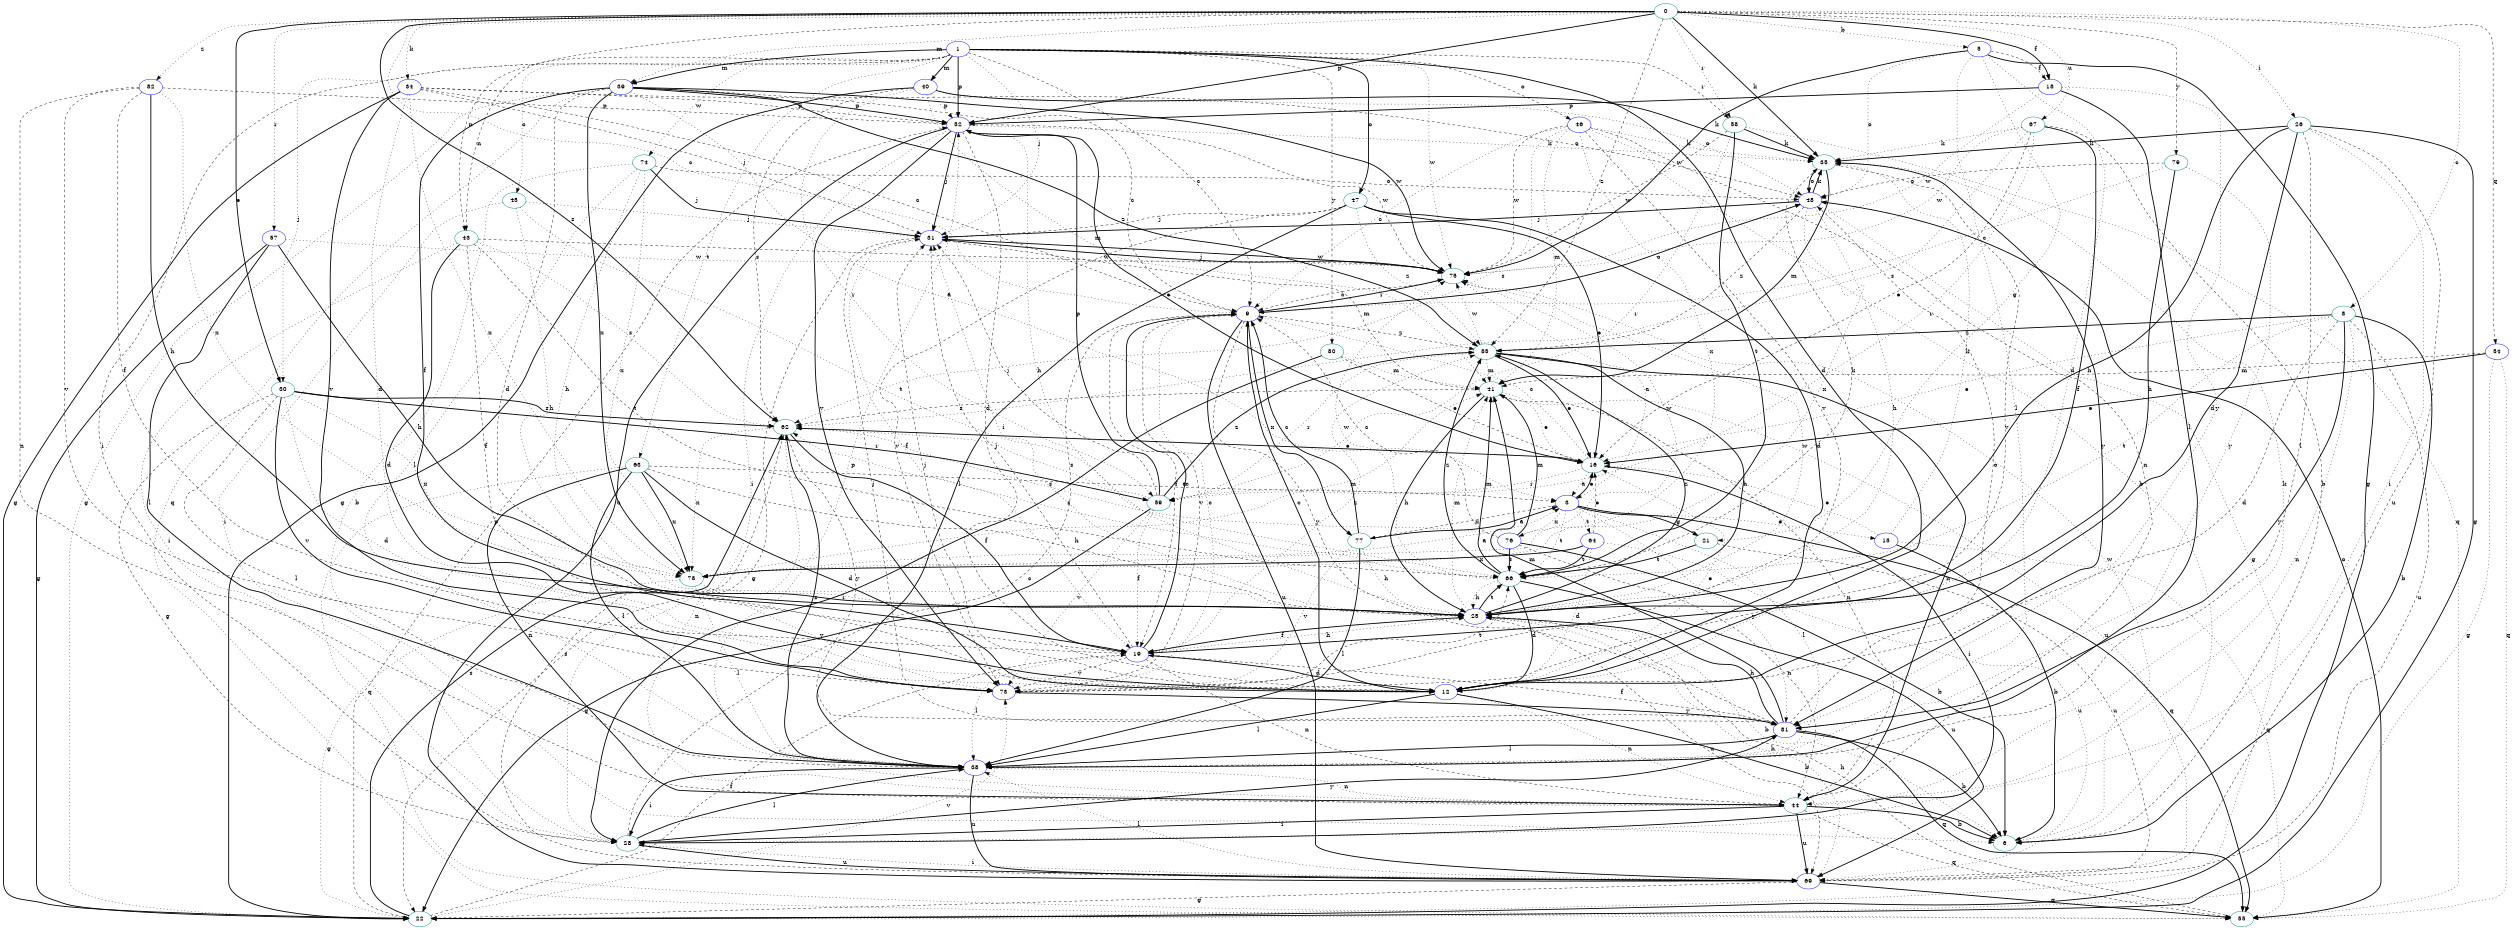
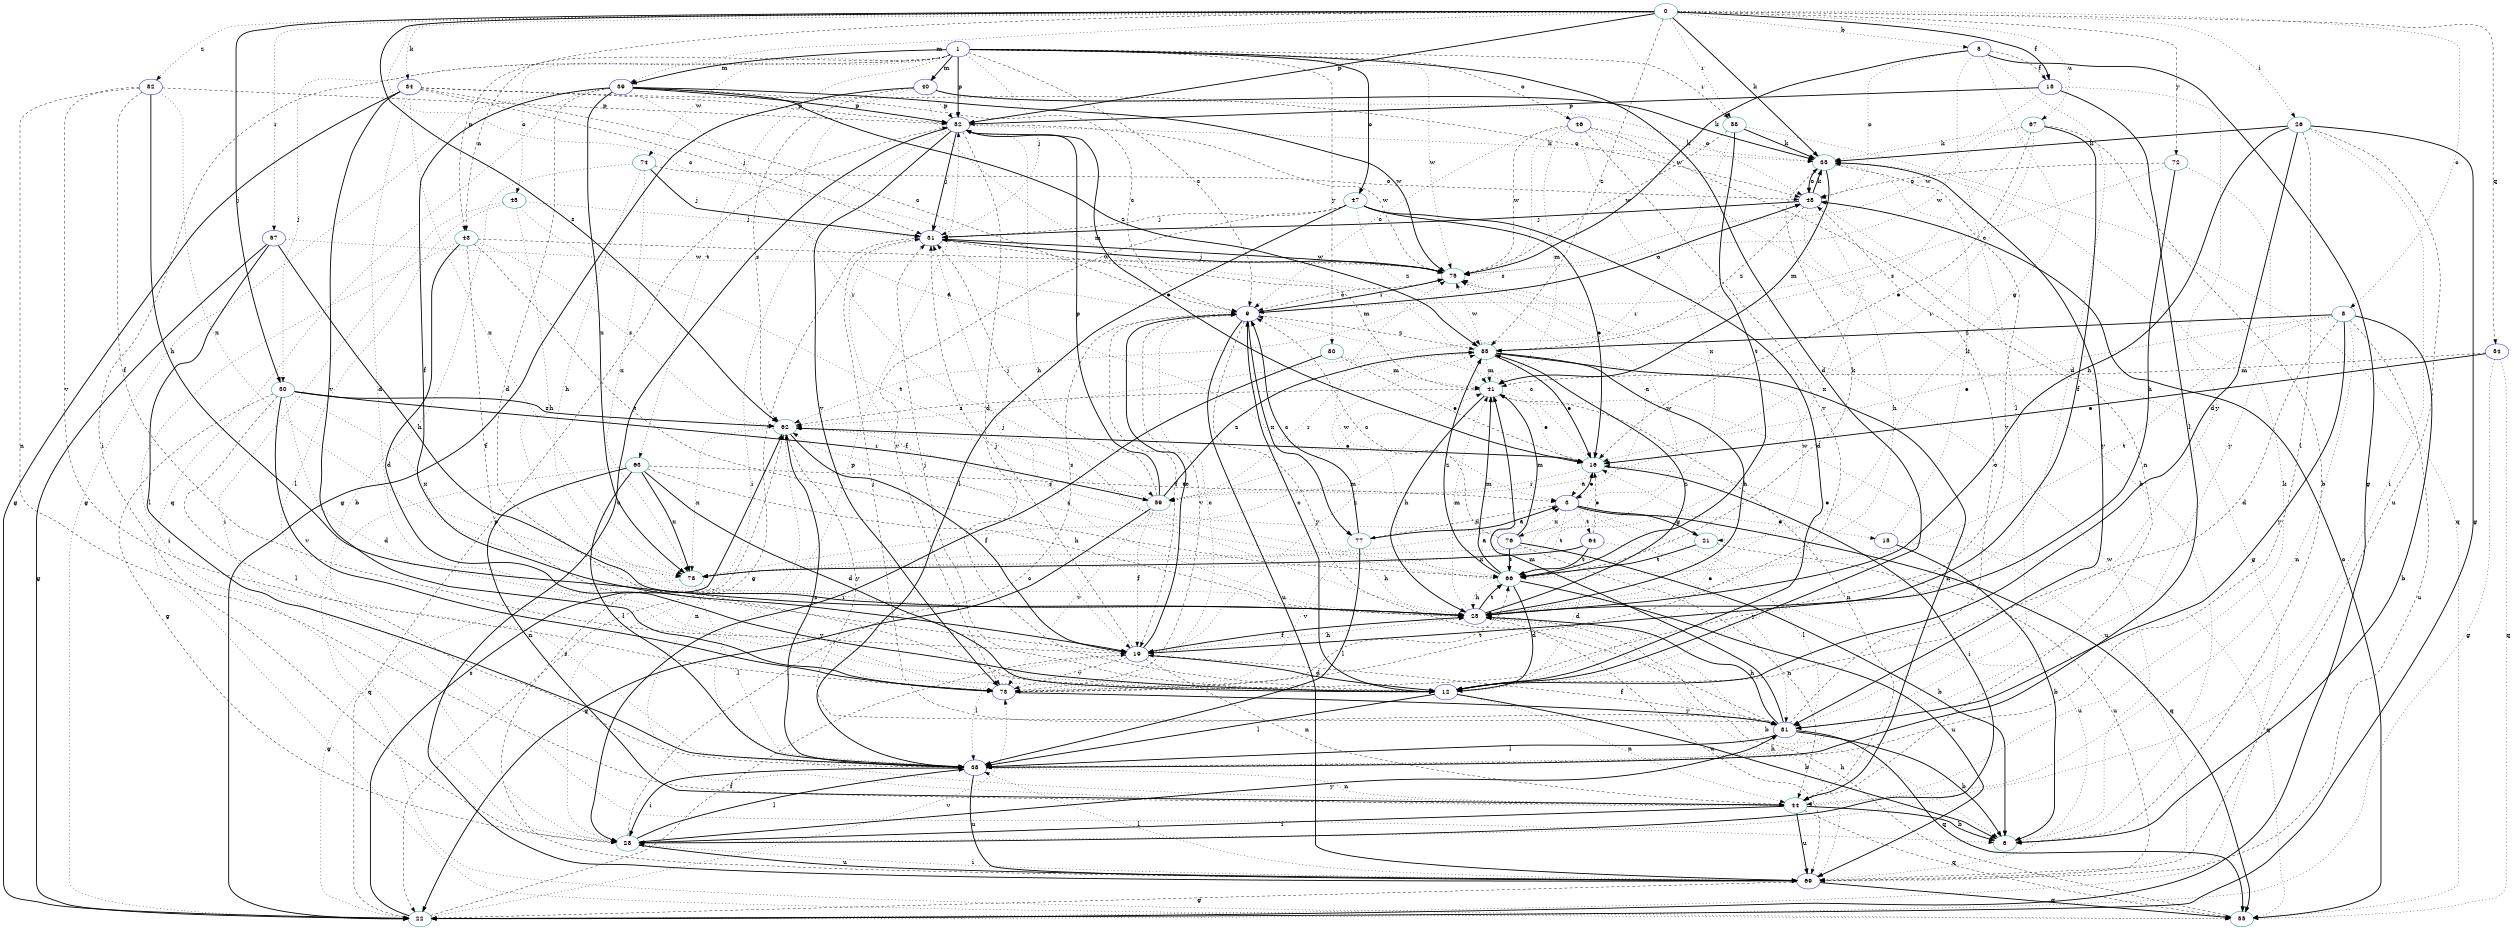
  strict digraph {
    node [color=teal]
    edge [style=dotted]
    5 [color=blue]
    0
    8
    9 [color=blue]
    18 [color=blue]
    26
    30
    34 [color=blue]
    35
    39 [color=blue]
    43
    52 [color=blue]
    54 [color=blue]
    57 [color=blue]
    58
    62
    67
-   79
+   79 [label=72]
    82 [color=blue]
    85
    12 [color=blue]
    75
    21
    38 [color=blue]
    22
    48 [color=blue]
    16
    66
    81 [color=blue]
    6
    44
    69 [color=blue]
    77
    19 [color=blue]
    73 [color=blue]
    28
    25 [color=blue]
    59
    78
    31 [color=blue]
    41
    3 [color=blue]
    55
    1 [color=blue]
    40 [color=blue]
    45
    46 [color=blue]
    47
    63
    74
    80
    15 [color=blue]
    64 [color=blue]
    76 [color=blue]
    5 -> 18 [label=f style=dashed]
    5 -> 12 [label=d]
    5 -> 75 [label=w style=bold]
    5 -> 21 [label=g]
    5 -> 38 [label=l]
    5 -> 22 [label=g style=bold]
    5 -> 48 [label=o]
    0 -> 5 [label=b]
    0 -> 8 [label=c]
    0 -> 9 [label=c]
    0 -> 18 [label=f style=bold]
    0 -> 26 [label=i]
-   0 -> 30 [label=e style=bold]
+   0 -> 30 [label=j style=bold]
    0 -> 34 [label=k]
    0 -> 35 [label=k style=bold]
    0 -> 39 [label=m]
    0 -> 43 [label=n style=dashed]
    0 -> 52 [label=p style=bold]
    0 -> 54 [label=q style=dashed]
    0 -> 57 [label=r]
    0 -> 58 [label=r]
    0 -> 62 [label=s style=bold]
    0 -> 67 [label=u]
    0 -> 79 [label=y style=dashed]
    0 -> 82 [label=z]
    0 -> 85 [label=z style=dashed]
    8 -> 85 [label=z style=bold]
    8 -> 12 [label=d style=dashed]
    8 -> 16 [label=e]
    8 -> 66 [label=t]
    8 -> 81 [label=y style=bold]
    8 -> 6 [label=b style=bold]
    8 -> 44 [label=n]
    8 -> 69 [label=u style=dashed]
    9 -> 85 [label=z style=dashed]
    9 -> 75 [label=i style=bold]
    9 -> 48 [label=o style=bold]
    9 -> 81 [label=y style=dashed]
    9 -> 69 [label=u style=bold]
    9 -> 77 [label=x style=bold]
    9 -> 19 [label=f style=dashed]
    9 -> 73 [label=v style=dashed]
    18 -> 52 [label=p style=bold]
    18 -> 75 [label=w]
    18 -> 38 [label=l style=bold]
    18 -> 81 [label=y]
    26 -> 35 [label=k style=bold]
    26 -> 12 [label=d style=bold]
    26 -> 38 [label=l style=dashed]
    26 -> 22 [label=g style=bold]
    26 -> 69 [label=u style=dashed]
    26 -> 28 [label=i]
    26 -> 25 [label=h style=bold]
    30 -> 62 [label=s style=bold]
    30 -> 12 [label=d]
    30 -> 38 [label=l style=dashed]
    30 -> 73 [label=v style=bold]
    30 -> 28 [label=g style=dashed]
    30 -> 59 [label=r style=bold]
    30 -> 78 [label=x]
    34 -> 9 [label=c style=dashed]
    34 -> 52 [label=p style=dashed]
    34 -> 12 [label=d]
    34 -> 22 [label=g style=bold]
    34 -> 48 [label=o style=dashed]
    34 -> 73 [label=v style=bold]
    34 -> 78 [label=x]
    34 -> 31 [label=j style=dashed]
    35 -> 48 [label=o style=bold]
    35 -> 81 [label=y style=bold]
    35 -> 73 [label=v style=dashed]
    35 -> 41 [label=m style=bold]
    39 -> 9 [label=c style=dashed]
    39 -> 52 [label=p style=bold]
    39 -> 85 [label=z style=bold]
    39 -> 12 [label=d style=dashed]
    39 -> 75 [label=w style=bold]
    39 -> 22 [label=g]
    39 -> 19 [label=f style=bold]
    39 -> 78 [label=x style=bold]
    39 -> 3 [label=a]
    39 -> 55 [label=q]
    43 -> 62 [label=s]
    43 -> 12 [label=d style=bold]
    43 -> 75 [label=w style=dashed]
    43 -> 66 [label=t style=dashed]
    43 -> 19 [label=f style=dashed]
    43 -> 28 [label=i]
    52 -> 35 [label=k]
    52 -> 12 [label=d style=dashed]
    52 -> 75 [label=w style=dashed]
    52 -> 16 [label=e style=bold]
    52 -> 69 [label=u style=bold]
    52 -> 73 [label=v style=bold]
    52 -> 28 [label=i]
    52 -> 25 [label=h]
    52 -> 31 [label=j style=bold]
    54 -> 22 [label=g]
    54 -> 16 [label=e style=bold]
    54 -> 41 [label=m style=dashed]
    54 -> 55 [label=q]
    57 -> 75 [label=w]
    57 -> 38 [label=l style=bold]
    57 -> 22 [label=g style=bold]
    57 -> 25 [label=h style=bold]
    58 -> 35 [label=k style=bold]
    58 -> 75 [label=w style=dashed]
    58 -> 66 [label=t style=bold]
    58 -> 59 [label=r]
    58 -> 55 [label=q]
    62 -> 16 [label=e style=bold]
    62 -> 81 [label=y style=dashed]
    62 -> 44 [label=n]
    62 -> 19 [label=f style=bold]
    62 -> 78 [label=x]
    67 -> 35 [label=k]
    67 -> 62 [label=s]
    67 -> 75 [label=w]
    67 -> 16 [label=e style=dashed]
    67 -> 6 [label=b style=dashed]
    67 -> 19 [label=f style=bold]
    67 -> 59 [label=r]
    79 -> 9 [label=c]
    79 -> 48 [label=o style=dashed]
    79 -> 81 [label=y]
    79 -> 25 [label=h style=bold]
    82 -> 52 [label=p style=dashed]
    82 -> 44 [label=n style=dashed]
    82 -> 19 [label=f style=dashed]
    82 -> 73 [label=v style=dashed]
    82 -> 25 [label=h style=bold]
    82 -> 78 [label=x]
    85 -> 75 [label=w]
    85 -> 16 [label=e style=bold]
    85 -> 44 [label=n style=bold]
    85 -> 25 [label=h style=bold]
    85 -> 59 [label=r]
    85 -> 41 [label=m]
    12 -> 9 [label=c style=bold]
    12 -> 38 [label=l style=bold]
    12 -> 16 [label=e]
    12 -> 6 [label=b style=bold]
    12 -> 44 [label=n]
    12 -> 31 [label=j style=dashed]
    75 -> 9 [label=c style=dashed]
    75 -> 31 [label=j style=bold]
    75 -> 3 [label=a]
    21 -> 66 [label=t style=bold]
    21 -> 69 [label=u style=dashed]
    38 -> 62 [label=s style=bold]
    38 -> 44 [label=n]
    38 -> 69 [label=u style=bold]
    38 -> 28 [label=i style=bold]
    22 -> 52 [label=p style=dashed]
    22 -> 62 [label=s style=bold]
    22 -> 19 [label=f style=dashed]
    22 -> 73 [label=v]
    48 -> 35 [label=k style=bold]
    48 -> 85 [label=z style=dashed]
    48 -> 22 [label=g]
    48 -> 25 [label=h]
    48 -> 78 [label=x]
    48 -> 31 [label=j style=bold]
    16 -> 9 [label=c]
    16 -> 28 [label=i style=bold]
    16 -> 59 [label=r]
    16 -> 3 [label=a]
    66 -> 35 [label=k style=dashed]
    66 -> 62 [label=s]
    66 -> 85 [label=z style=bold]
    66 -> 12 [label=d style=bold]
    66 -> 75 [label=w]
    66 -> 69 [label=u style=bold]
    66 -> 25 [label=h]
    66 -> 41 [label=m style=bold]
    81 -> 38 [label=l style=bold]
    81 -> 48 [label=o style=dashed]
    81 -> 6 [label=b style=bold]
    81 -> 19 [label=f style=dashed]
    81 -> 25 [label=h style=bold]
    81 -> 31 [label=j style=dashed]
    81 -> 41 [label=m style=bold]
    81 -> 55 [label=q style=bold]
    6 -> 75 [label=w]
    44 -> 35 [label=k]
    44 -> 52 [label=p]
    44 -> 6 [label=b style=bold]
    44 -> 69 [label=u style=bold]
    44 -> 28 [label=i style=bold]
    44 -> 55 [label=q style=dashed]
    69 -> 62 [label=s style=dashed]
    69 -> 38 [label=l]
    69 -> 22 [label=g style=dashed]
    69 -> 28 [label=i]
    69 -> 25 [label=h]
    69 -> 55 [label=q style=bold]
    77 -> 9 [label=c style=bold]
    77 -> 38 [label=l style=bold]
    77 -> 73 [label=v]
    77 -> 25 [label=h]
    77 -> 3 [label=a style=bold]
    19 -> 9 [label=c style=bold]
    19 -> 85 [label=z]
    19 -> 12 [label=d style=bold]
    19 -> 38 [label=l]
    19 -> 44 [label=n style=dashed]
    19 -> 73 [label=v style=dashed]
    19 -> 25 [label=h]
    19 -> 31 [label=j style=dashed]
    73 -> 9 [label=c]
    73 -> 66 [label=t style=dashed]
    73 -> 81 [label=y style=bold]
    28 -> 9 [label=c style=dashed]
    28 -> 38 [label=l style=bold]
    28 -> 81 [label=y style=bold]
    28 -> 69 [label=u style=bold]
    25 -> 85 [label=z style=bold]
    25 -> 75 [label=w]
    25 -> 66 [label=t style=bold]
    25 -> 6 [label=b]
    25 -> 69 [label=u style=dashed]
    25 -> 19 [label=f style=bold]
-   25 -> 31 [label=i]
+   25 -> 31 [label=j]
    25 -> 41 [label=m]
    59 -> 52 [label=p style=bold]
    59 -> 62 [label=s]
    59 -> 85 [label=z style=bold]
    59 -> 22 [label=g style=bold]
    59 -> 19 [label=f]
    59 -> 73 [label=v]
    59 -> 31 [label=j style=dashed]
    78 -> 38 [label=l]
    78 -> 22 [label=g]
    78 -> 73 [label=v]
    78 -> 41 [label=m]
    78 -> 3 [label=a]
    31 -> 75 [label=w style=bold]
    31 -> 22 [label=g style=dashed]
    31 -> 19 [label=f]
    31 -> 41 [label=m style=dashed]
    41 -> 62 [label=s style=dashed]
    41 -> 16 [label=e]
    41 -> 44 [label=n style=dashed]
    41 -> 69 [label=u]
    41 -> 25 [label=h style=bold]
    3 -> 21 [label=g style=bold]
    3 -> 38 [label=l]
    3 -> 16 [label=e style=bold]
    3 -> 66 [label=t]
    3 -> 81 [label=y]
    3 -> 77 [label=x style=dashed]
    3 -> 55 [label=q style=bold]
    3 -> 15 [label=e]
    3 -> 64 [label=t]
    3 -> 76 [label=x]
    55 -> 48 [label=o style=bold]
    55 -> 25 [label=h style=dashed]
    1 -> 9 [label=c style=dashed]
    1 -> 30 [label=j]
    1 -> 39 [label=m style=bold]
    1 -> 43 [label=n style=dashed]
    1 -> 52 [label=p style=bold]
    1 -> 58 [label=r style=dashed]
    1 -> 12 [label=d style=bold]
    1 -> 75 [label=w]
    1 -> 28 [label=i style=dashed]
    1 -> 31 [label=j]
    1 -> 40 [label=m style=bold]
    1 -> 45 [label=o]
    1 -> 46 [label=o style=dashed]
    1 -> 47 [label=o style=bold]
    1 -> 63 [label=t]
    1 -> 74 [label=w]
    1 -> 80 [label=y style=dashed]
    40 -> 35 [label=k style=bold]
    40 -> 52 [label=p]
    40 -> 62 [label=s style=dashed]
    40 -> 22 [label=g style=bold]
    40 -> 48 [label=o]
    40 -> 59 [label=r]
    40 -> 41 [label=m]
    45 -> 66 [label=t]
    45 -> 28 [label=i]
    45 -> 25 [label=h]
    45 -> 31 [label=j]
    46 -> 9 [label=c]
    46 -> 35 [label=k]
    46 -> 62 [label=s]
    46 -> 75 [label=w style=dashed]
    46 -> 6 [label=b]
    46 -> 44 [label=n style=dashed]
    46 -> 73 [label=v style=dashed]
    46 -> 78 [label=x]
    46 -> 41 [label=m]
    47 -> 85 [label=z]
    47 -> 12 [label=d style=bold]
    47 -> 38 [label=l style=bold]
    47 -> 16 [label=e style=bold]
    47 -> 73 [label=v style=dashed]
    47 -> 31 [label=j style=dashed]
    63 -> 12 [label=d style=bold]
    63 -> 38 [label=l style=bold]
    63 -> 44 [label=n style=bold]
    63 -> 25 [label=h style=dashed]
    63 -> 78 [label=x style=bold]
    63 -> 3 [label=a style=dashed]
    63 -> 55 [label=q]
-   74 -> 38 [label=l]
+   45 -> 38 [label=l]
    74 -> 48 [label=o style=dashed]
    74 -> 6 [label=b]
    74 -> 25 [label=h]
    74 -> 78 [label=x]
    74 -> 31 [label=j style=bold]
    80 -> 16 [label=e style=dashed]
    80 -> 28 [label=i style=bold]
    80 -> 41 [label=m]
    15 -> 35 [label=k]
    15 -> 16 [label=e]
    15 -> 6 [label=b style=bold]
    15 -> 55 [label=q]
    64 -> 12 [label=d]
    64 -> 16 [label=e style=dashed]
    64 -> 66 [label=t style=bold]
    64 -> 69 [label=u]
    64 -> 78 [label=x style=bold]
    76 -> 9 [label=c style=dashed]
    76 -> 62 [label=s]
    76 -> 75 [label=w]
    76 -> 66 [label=t style=bold]
    76 -> 6 [label=b style=bold]
    76 -> 44 [label=n style=dashed]
    76 -> 41 [label=m style=bold]
  }
